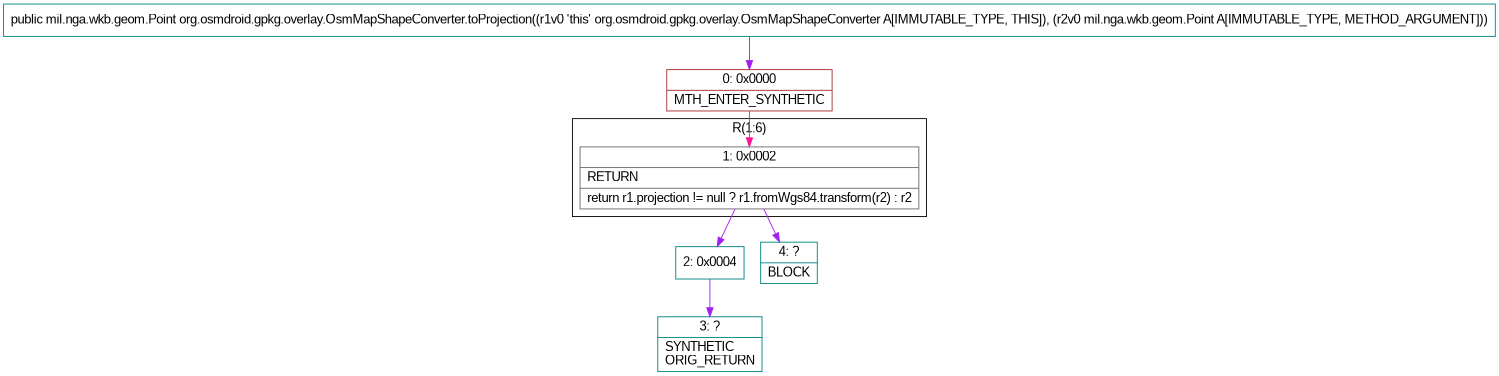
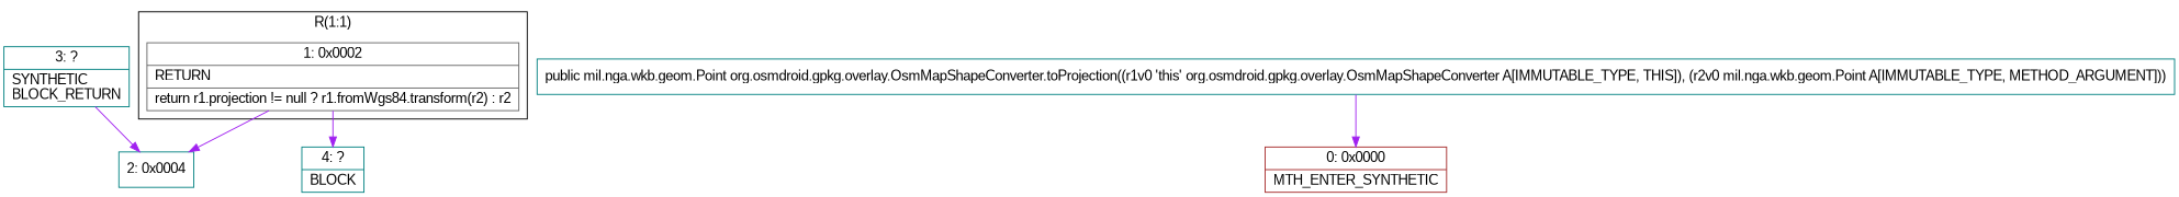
  digraph {
    fontname="Liberation Sans"
    node [color=teal fontname="Liberation Sans" shape=record]
    edge [color=purple fontname="Liberation Sans"]
    n1 [color=gray40 label="{1\:\ 0x0002|RETURN\l|return r1.projection != null ? r1.fromWgs84.transform(r2) : r2\l}"]
    n2 [label="{2\:\ 0x0004}"]
    n3 [label="{4\:\ ?|BLOCK\l}"]
-   n4 [label="{3\:\ ?|SYNTHETIC\lORIG_RETURN\l}"]
+   n4 [label="{3\:\ ?|SYNTHETIC\lBLOCK_RETURN\l}"]
    n5 [color=brown label="{0\:\ 0x0000|MTH_ENTER_SYNTHETIC\l}"]
    n6 [label="{public mil.nga.wkb.geom.Point org.osmdroid.gpkg.overlay.OsmMapShapeConverter.toProjection((r1v0 'this' org.osmdroid.gpkg.overlay.OsmMapShapeConverter A[IMMUTABLE_TYPE, THIS]), (r2v0 mil.nga.wkb.geom.Point A[IMMUTABLE_TYPE, METHOD_ARGUMENT])) }"]
    subgraph cluster_1 {
-     label="R(1:6)"
+     label="R(1:1)"
      n1
    }
    n1 -> n2
    n1 -> n3
-   n2 -> n4
-   n5 -> n1 [color=deeppink]
+   n4 -> n2
    n6 -> n5
  }
